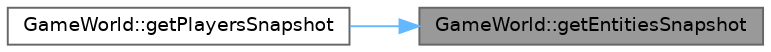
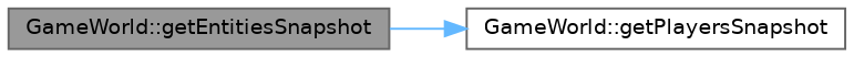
  digraph {
    rankdir=RL
    node [fontname=Helvetica fontsize=10 shape=box style=filled]
    n1 [color=gray40 fillcolor=grey60 fontcolor=black height=0.2 label="GameWorld::getEntitiesSnapshot" width=0.4]
    n2 [color=grey40 fillcolor=white height=0.2 label="GameWorld::getPlayersSnapshot" width=0.4]
-   n1 -> n2 [color=steelblue1 dir=back fontname=Helvetica fontsize=10 labelfontname=Helvetica labelfontsize=10 style=solid]
+   n2 -> n1 [color=steelblue1 dir=back fontname=Helvetica fontsize=10 labelfontname=Helvetica labelfontsize=10 style=solid]
  }
